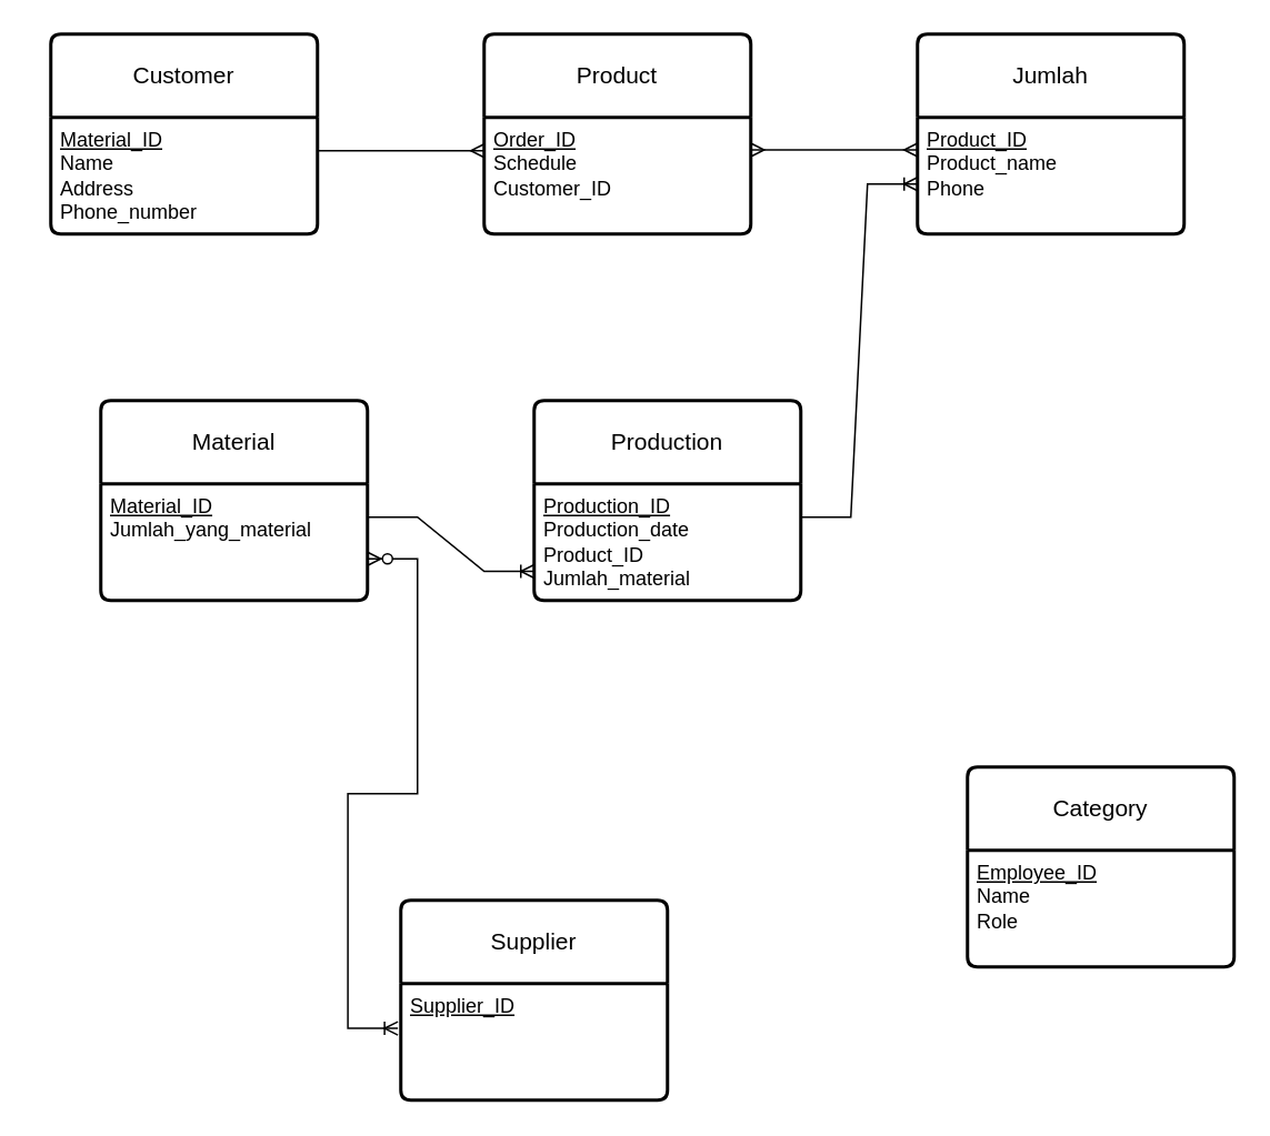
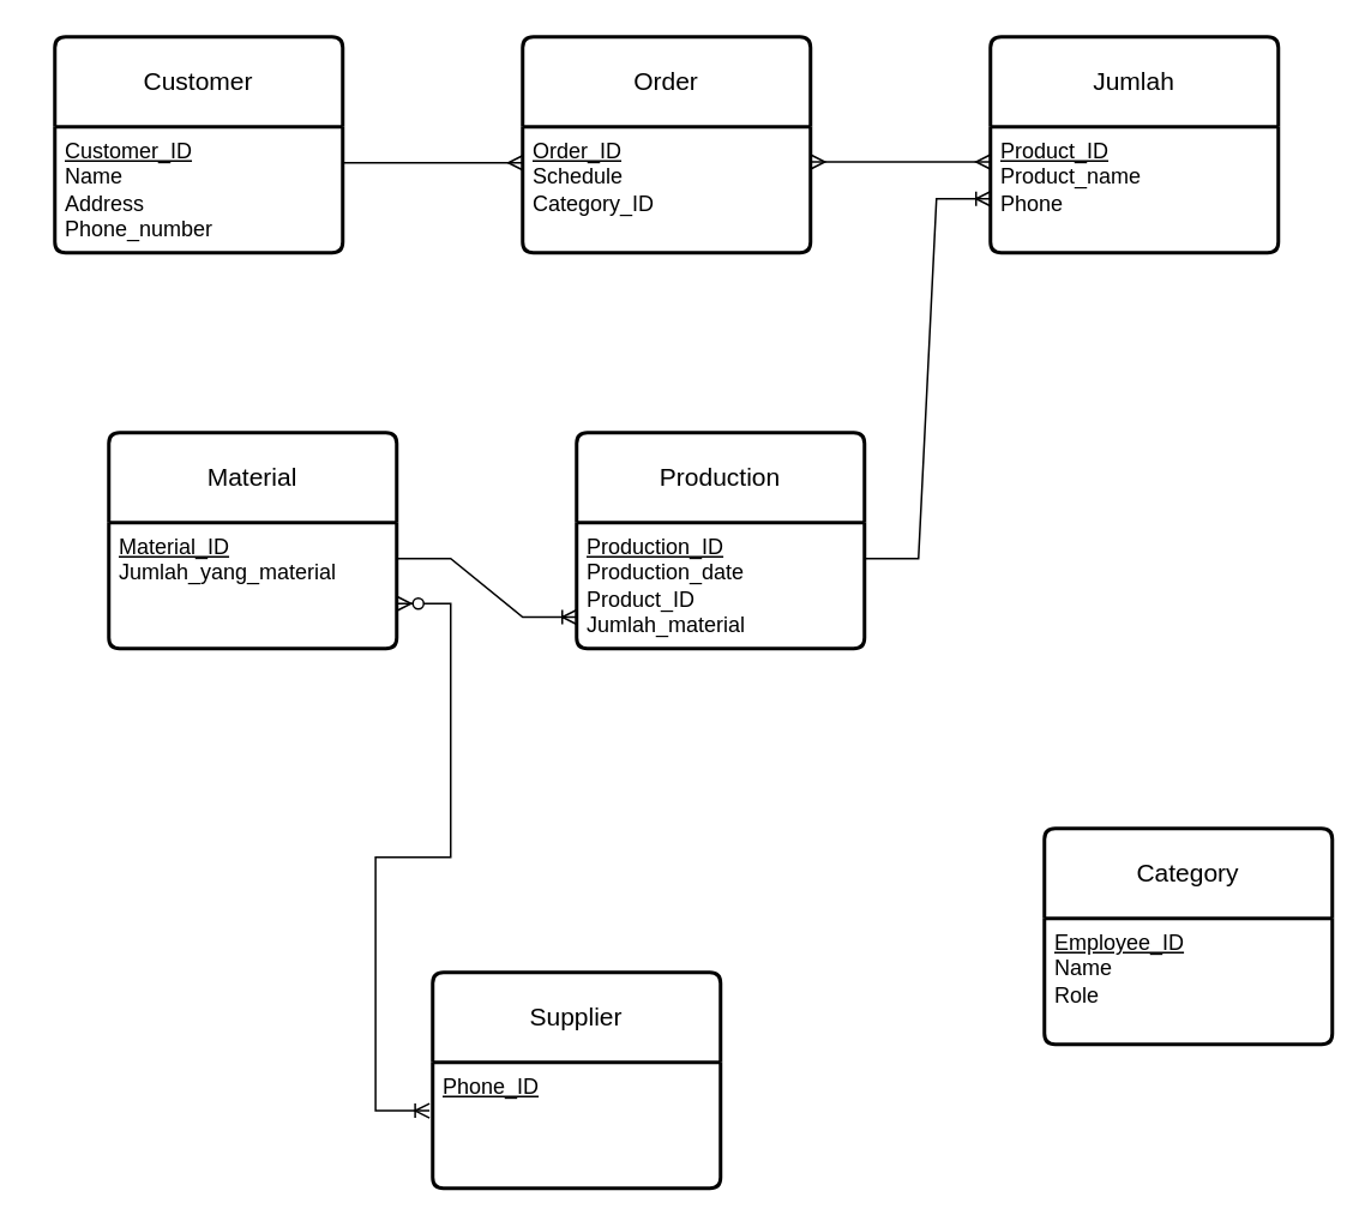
  <mxCell id="0" value="" />
  <mxCell id="1" parent="0" />
  <mxCell id="2" value="" style="edgeStyle=entityRelationEdgeStyle;fontSize=12;html=1;endArrow=ERmany;rounded=0;exitX=1;exitY=0.5;exitDx=0;exitDy=0;" edge="1" parent="1"><mxGeometry width="100" height="100" relative="1" as="geometry"><mxPoint x="190" y="90" as="sourcePoint" /><mxPoint x="290" y="90" as="targetPoint" /><Array as="points"><mxPoint x="200" y="90" /><mxPoint x="300" y="39" /></Array></mxGeometry></mxCell>
  <mxCell id="3" value="" style="edgeStyle=entityRelationEdgeStyle;fontSize=12;html=1;endArrow=ERmany;startArrow=ERmany;rounded=0;entryX=0;entryY=0.5;entryDx=0;entryDy=0;" edge="1" parent="1"><mxGeometry width="100" height="100" relative="1" as="geometry"><mxPoint x="450" y="89.5" as="sourcePoint" /><mxPoint x="550" y="89.5" as="targetPoint" /></mxGeometry></mxCell>
  <mxCell id="4" value="Customer" style="swimlane;childLayout=stackLayout;horizontal=1;startSize=50;horizontalStack=0;rounded=1;fontSize=14;fontStyle=0;strokeWidth=2;resizeParent=0;resizeLast=1;shadow=0;dashed=0;align=center;arcSize=4;whiteSpace=wrap;html=1;" vertex="1" parent="1"><mxGeometry x="30" y="20" width="160" height="120" as="geometry" /></mxCell>
- <mxCell id="5" value="&lt;div&gt;&lt;span style=&quot;background-color: initial;&quot;&gt;&lt;u&gt;Material_ID&lt;/u&gt;&lt;/span&gt;&lt;/div&gt;&lt;span style=&quot;background-color: initial;&quot;&gt;Name&lt;/span&gt;&lt;div&gt;Address&lt;/div&gt;&lt;div&gt;Phone_number&lt;/div&gt;" style="align=left;strokeColor=none;fillColor=none;spacingLeft=4;fontSize=12;verticalAlign=top;resizable=0;rotatable=0;part=1;html=1;" vertex="1" parent="4"><mxGeometry y="50" width="160" height="70" as="geometry" /></mxCell>
- <mxCell id="6" value="Product" style="swimlane;childLayout=stackLayout;horizontal=1;startSize=50;horizontalStack=0;rounded=1;fontSize=14;fontStyle=0;strokeWidth=2;resizeParent=0;resizeLast=1;shadow=0;dashed=0;align=center;arcSize=4;whiteSpace=wrap;html=1;" vertex="1" parent="1"><mxGeometry x="290" y="20" width="160" height="120" as="geometry" /></mxCell>
- <mxCell id="7" value="&lt;div&gt;&lt;u&gt;Order_ID&lt;/u&gt;&lt;/div&gt;Schedule&lt;div&gt;Customer_ID&lt;/div&gt;&lt;div&gt;&lt;div&gt;&lt;div&gt;&lt;br&gt;&lt;/div&gt;&lt;/div&gt;&lt;/div&gt;" style="align=left;strokeColor=none;fillColor=none;spacingLeft=4;fontSize=12;verticalAlign=top;resizable=0;rotatable=0;part=1;html=1;" vertex="1" parent="6"><mxGeometry y="50" width="160" height="70" as="geometry" /></mxCell>
+ <mxCell id="5" value="&lt;div&gt;&lt;span style=&quot;background-color: initial;&quot;&gt;&lt;u&gt;Customer_ID&lt;/u&gt;&lt;/span&gt;&lt;/div&gt;&lt;span style=&quot;background-color: initial;&quot;&gt;Name&lt;/span&gt;&lt;div&gt;Address&lt;/div&gt;&lt;div&gt;Phone_number&lt;/div&gt;" style="align=left;strokeColor=none;fillColor=none;spacingLeft=4;fontSize=12;verticalAlign=top;resizable=0;rotatable=0;part=1;html=1;" vertex="1" parent="4"><mxGeometry y="50" width="160" height="70" as="geometry" /></mxCell>
+ <mxCell id="6" value="Order" style="swimlane;childLayout=stackLayout;horizontal=1;startSize=50;horizontalStack=0;rounded=1;fontSize=14;fontStyle=0;strokeWidth=2;resizeParent=0;resizeLast=1;shadow=0;dashed=0;align=center;arcSize=4;whiteSpace=wrap;html=1;" vertex="1" parent="1"><mxGeometry x="290" y="20" width="160" height="120" as="geometry" /></mxCell>
+ <mxCell id="7" value="&lt;div&gt;&lt;u&gt;Order_ID&lt;/u&gt;&lt;/div&gt;Schedule&lt;div&gt;Category_ID&lt;/div&gt;&lt;div&gt;&lt;div&gt;&lt;div&gt;&lt;br&gt;&lt;/div&gt;&lt;/div&gt;&lt;/div&gt;" style="align=left;strokeColor=none;fillColor=none;spacingLeft=4;fontSize=12;verticalAlign=top;resizable=0;rotatable=0;part=1;html=1;" vertex="1" parent="6"><mxGeometry y="50" width="160" height="70" as="geometry" /></mxCell>
  <mxCell id="8" value="Jumlah" style="swimlane;childLayout=stackLayout;horizontal=1;startSize=50;horizontalStack=0;rounded=1;fontSize=14;fontStyle=0;strokeWidth=2;resizeParent=0;resizeLast=1;shadow=0;dashed=0;align=center;arcSize=4;whiteSpace=wrap;html=1;" vertex="1" parent="1"><mxGeometry x="550" y="20" width="160" height="120" as="geometry" /></mxCell>
  <mxCell id="9" value="&lt;div&gt;&lt;u&gt;Product_ID&lt;/u&gt;&lt;/div&gt;Product_name&lt;br&gt;&lt;div&gt;Phone&lt;/div&gt;&lt;div&gt;&lt;br&gt;&lt;/div&gt;" style="align=left;strokeColor=none;fillColor=none;spacingLeft=4;fontSize=12;verticalAlign=top;resizable=0;rotatable=0;part=1;html=1;" vertex="1" parent="8"><mxGeometry y="50" width="160" height="70" as="geometry" /></mxCell>
  <mxCell id="10" value="Production" style="swimlane;childLayout=stackLayout;horizontal=1;startSize=50;horizontalStack=0;rounded=1;fontSize=14;fontStyle=0;strokeWidth=2;resizeParent=0;resizeLast=1;shadow=0;dashed=0;align=center;arcSize=4;whiteSpace=wrap;html=1;" vertex="1" parent="1"><mxGeometry x="320" y="240" width="160" height="120" as="geometry" /></mxCell>
  <mxCell id="11" value="&lt;div&gt;&lt;u&gt;Production_ID&lt;/u&gt;&lt;/div&gt;&lt;div&gt;Production_date&lt;/div&gt;&lt;div&gt;Product_ID&lt;/div&gt;&lt;div&gt;Jumlah_material&lt;/div&gt;" style="align=left;strokeColor=none;fillColor=none;spacingLeft=4;fontSize=12;verticalAlign=top;resizable=0;rotatable=0;part=1;html=1;" vertex="1" parent="10"><mxGeometry y="50" width="160" height="70" as="geometry" /></mxCell>
  <mxCell id="12" value="Material" style="swimlane;childLayout=stackLayout;horizontal=1;startSize=50;horizontalStack=0;rounded=1;fontSize=14;fontStyle=0;strokeWidth=2;resizeParent=0;resizeLast=1;shadow=0;dashed=0;align=center;arcSize=4;whiteSpace=wrap;html=1;" vertex="1" parent="1"><mxGeometry x="60" y="240" width="160" height="120" as="geometry" /></mxCell>
  <mxCell id="13" value="&lt;div&gt;&lt;u&gt;Material_ID&lt;/u&gt;&lt;/div&gt;&lt;div&gt;Jumlah_yang_material&lt;/div&gt;" style="align=left;strokeColor=none;fillColor=none;spacingLeft=4;fontSize=12;verticalAlign=top;resizable=0;rotatable=0;part=1;html=1;" vertex="1" parent="12"><mxGeometry y="50" width="160" height="70" as="geometry" /></mxCell>
  <mxCell id="14" value="" style="edgeStyle=entityRelationEdgeStyle;fontSize=12;html=1;endArrow=ERoneToMany;rounded=0;entryX=0;entryY=0.75;entryDx=0;entryDy=0;" edge="1" parent="1" target="8"><mxGeometry width="100" height="100" relative="1" as="geometry"><mxPoint x="480" y="310" as="sourcePoint" /><mxPoint x="580" y="210" as="targetPoint" /></mxGeometry></mxCell>
  <mxCell id="15" value="" style="edgeStyle=entityRelationEdgeStyle;fontSize=12;html=1;endArrow=ERoneToMany;rounded=0;entryX=0;entryY=0.75;entryDx=0;entryDy=0;" edge="1" parent="1" target="11"><mxGeometry width="100" height="100" relative="1" as="geometry"><mxPoint x="220" y="310" as="sourcePoint" /><mxPoint x="310" y="470" as="targetPoint" /></mxGeometry></mxCell>
  <mxCell id="16" value="Supplier" style="swimlane;childLayout=stackLayout;horizontal=1;startSize=50;horizontalStack=0;rounded=1;fontSize=14;fontStyle=0;strokeWidth=2;resizeParent=0;resizeLast=1;shadow=0;dashed=0;align=center;arcSize=4;whiteSpace=wrap;html=1;" vertex="1" parent="1"><mxGeometry x="240" y="540" width="160" height="120" as="geometry" /></mxCell>
- <mxCell id="17" value="&lt;div&gt;&lt;u&gt;Supplier_ID&lt;/u&gt;&lt;/div&gt;" style="align=left;strokeColor=none;fillColor=none;spacingLeft=4;fontSize=12;verticalAlign=top;resizable=0;rotatable=0;part=1;html=1;" vertex="1" parent="16"><mxGeometry y="50" width="160" height="70" as="geometry" /></mxCell>
+ <mxCell id="17" value="&lt;div&gt;&lt;u&gt;Phone_ID&lt;/u&gt;&lt;/div&gt;" style="align=left;strokeColor=none;fillColor=none;spacingLeft=4;fontSize=12;verticalAlign=top;resizable=0;rotatable=0;part=1;html=1;" vertex="1" parent="16"><mxGeometry y="50" width="160" height="70" as="geometry" /></mxCell>
  <mxCell id="18" value="Category" style="swimlane;childLayout=stackLayout;horizontal=1;startSize=50;horizontalStack=0;rounded=1;fontSize=14;fontStyle=0;strokeWidth=2;resizeParent=0;resizeLast=1;shadow=0;dashed=0;align=center;arcSize=4;whiteSpace=wrap;html=1;" vertex="1" parent="1"><mxGeometry x="580" y="460" width="160" height="120" as="geometry" /></mxCell>
  <mxCell id="19" value="&lt;div&gt;&lt;u style=&quot;background-color: initial;&quot;&gt;Employee_ID&lt;/u&gt;&lt;br&gt;&lt;/div&gt;&lt;div&gt;&lt;span style=&quot;background-color: initial;&quot;&gt;Name&lt;/span&gt;&lt;/div&gt;&lt;div&gt;Role&lt;/div&gt;" style="align=left;strokeColor=none;fillColor=none;spacingLeft=4;fontSize=12;verticalAlign=top;resizable=0;rotatable=0;part=1;html=1;" vertex="1" parent="18"><mxGeometry y="50" width="160" height="70" as="geometry" /></mxCell>
  <mxCell id="20" value="" style="edgeStyle=entityRelationEdgeStyle;fontSize=12;html=1;endArrow=ERoneToMany;startArrow=ERzeroToMany;rounded=0;entryX=-0.011;entryY=0.384;entryDx=0;entryDy=0;entryPerimeter=0;" edge="1" parent="1" target="17"><mxGeometry width="100" height="100" relative="1" as="geometry"><mxPoint x="220" y="335" as="sourcePoint" /><mxPoint x="70" y="630" as="targetPoint" /><Array as="points"><mxPoint x="335" y="492.5" /><mxPoint x="210" y="430" /><mxPoint x="20" y="400" /><mxPoint x="335" y="492.5" /><mxPoint x="335" y="572.5" /><mxPoint x="315" y="502.5" /></Array></mxGeometry></mxCell>
